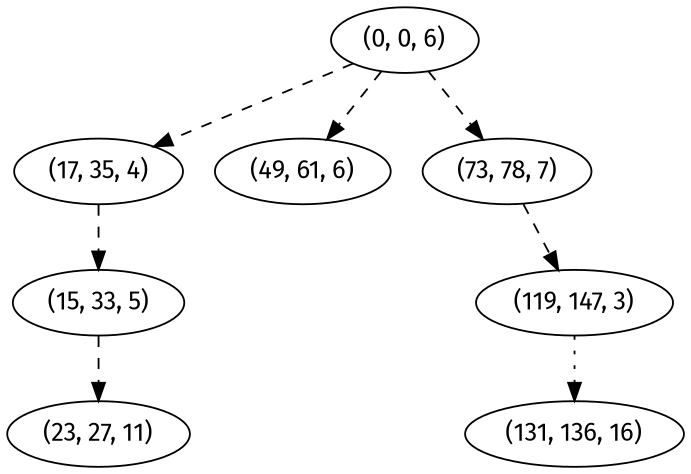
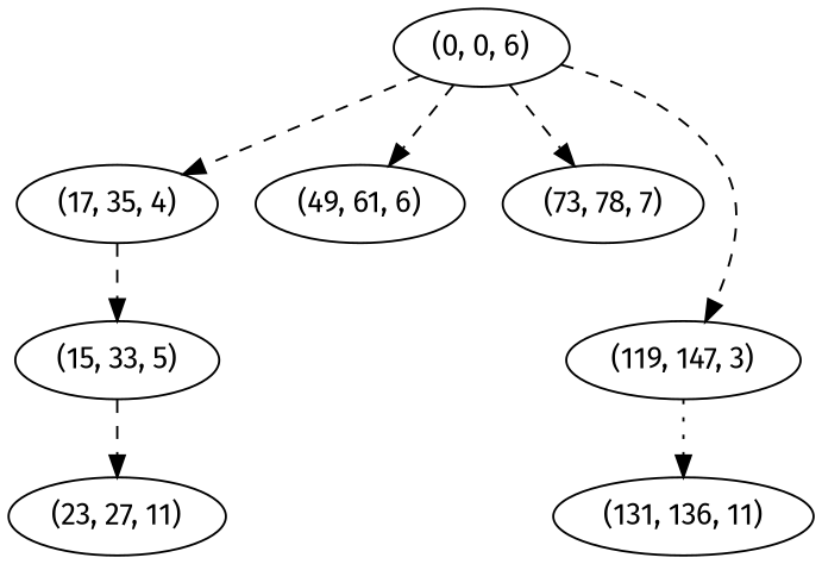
  digraph {
    fontname="Fira Sans"
    node [fontname="Fira Sans"]
    edge [fontname="Fira Sans" style=dashed]
    n1 [label="(0, 0, 6)"]
    n2 [label="(17, 35, 4)"]
    "(49, 61, 6)"
    "(73, 78, 7)"
    "(119, 147, 3)"
    "(15, 33, 5)"
-   "(131, 136, 11)" [label="(131, 136, 16)"]
+   "(131, 136, 11)"
    "(23, 27, 11)"
    n1 -> n2
    n1 -> "(49, 61, 6)"
    n1 -> "(73, 78, 7)"
-   "(73, 78, 7)" -> "(119, 147, 3)"
+   n1 -> "(119, 147, 3)"
    n2 -> "(15, 33, 5)"
    "(119, 147, 3)" -> "(131, 136, 11)" [style=dotted]
    "(15, 33, 5)" -> "(23, 27, 11)"
  }
